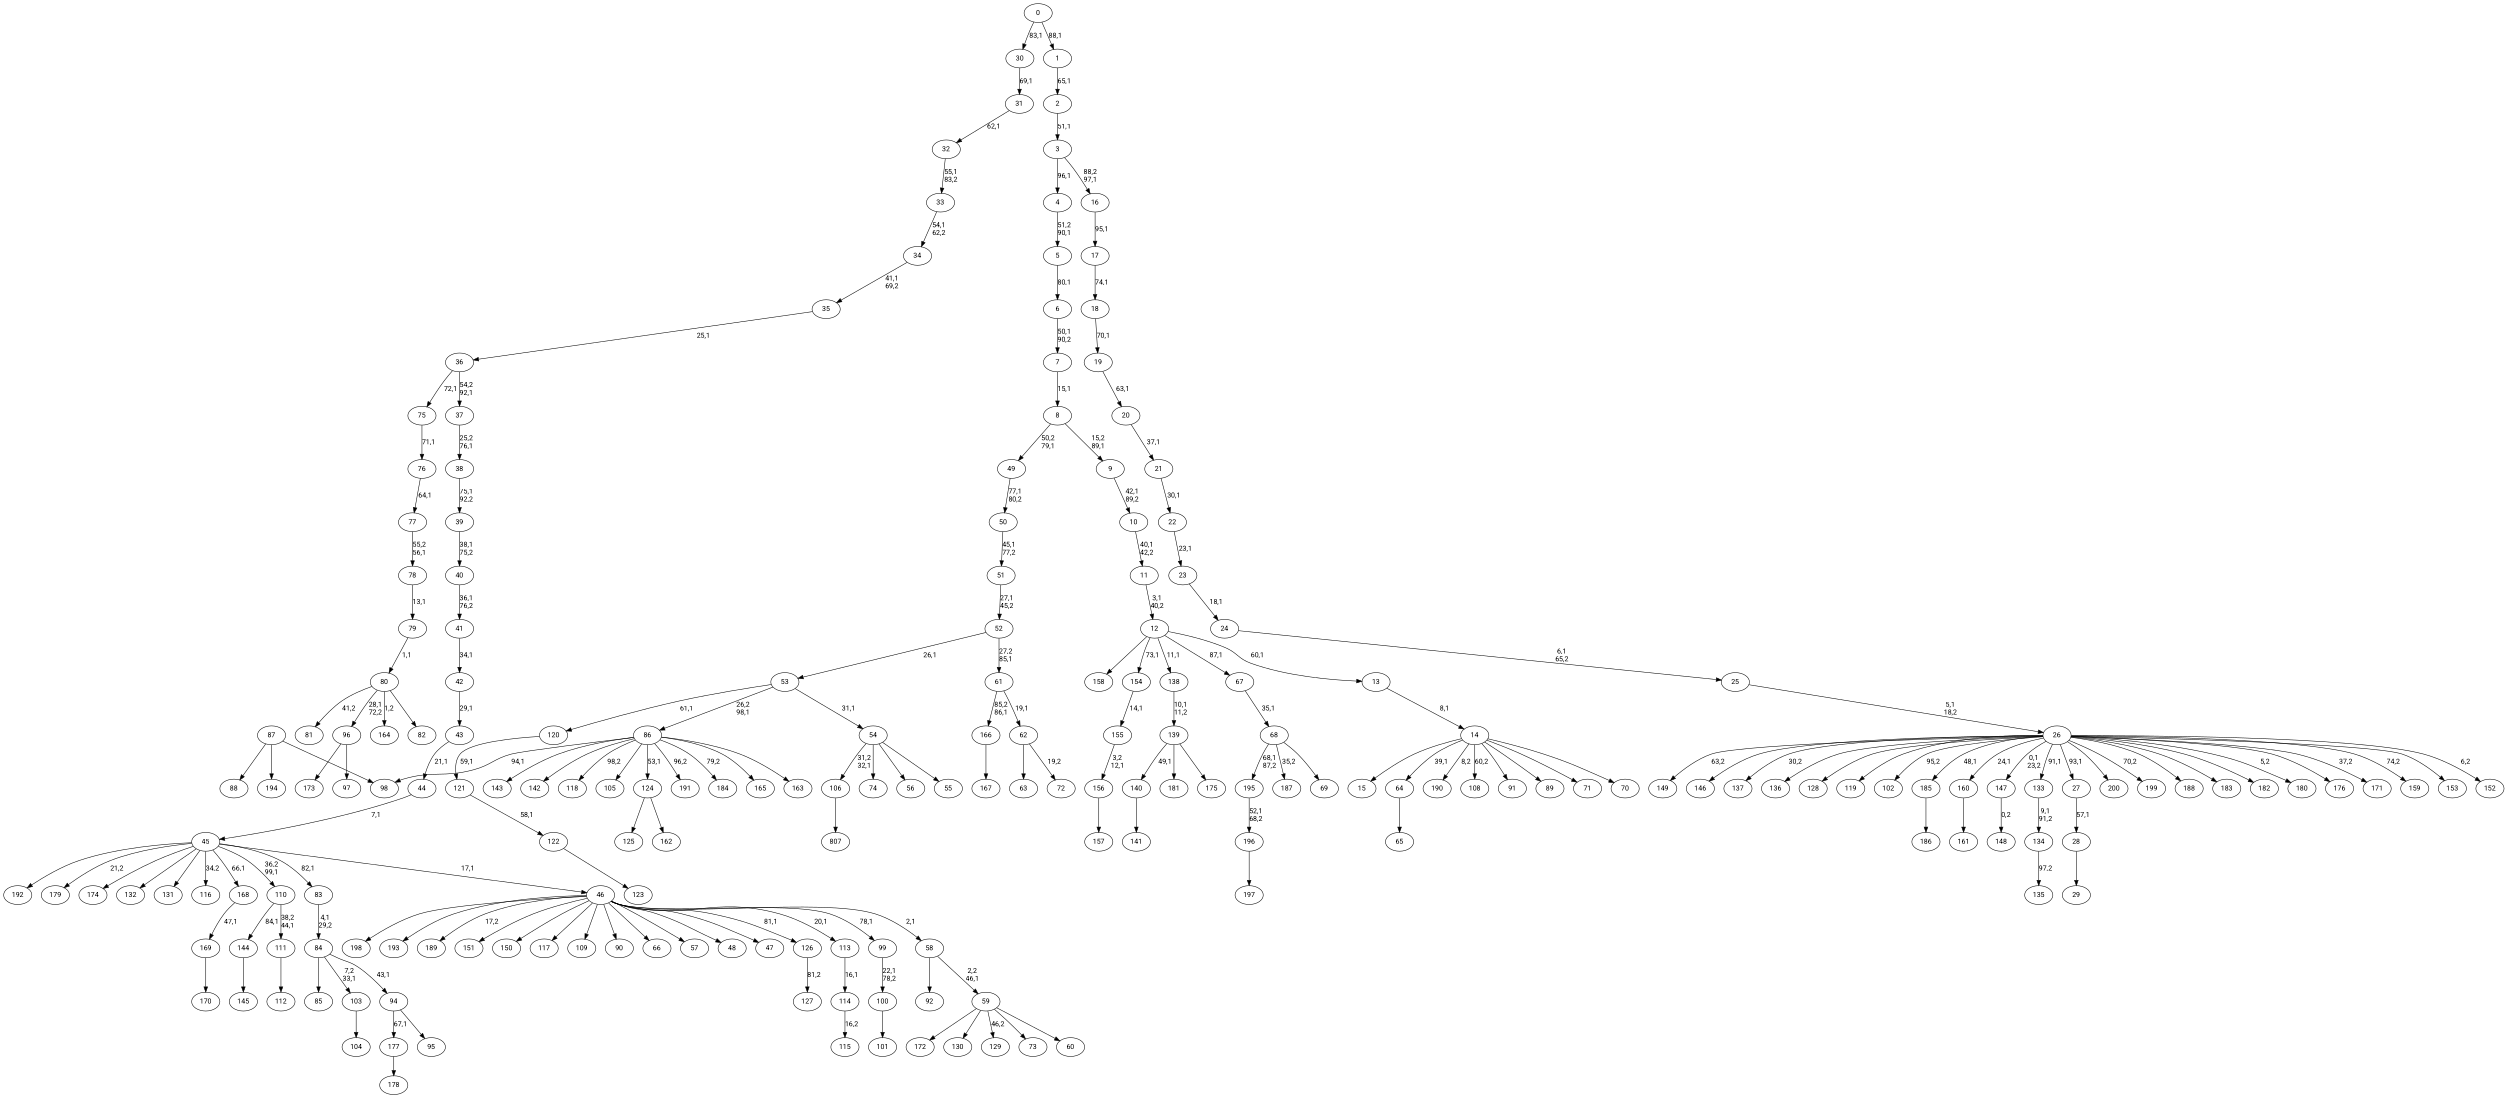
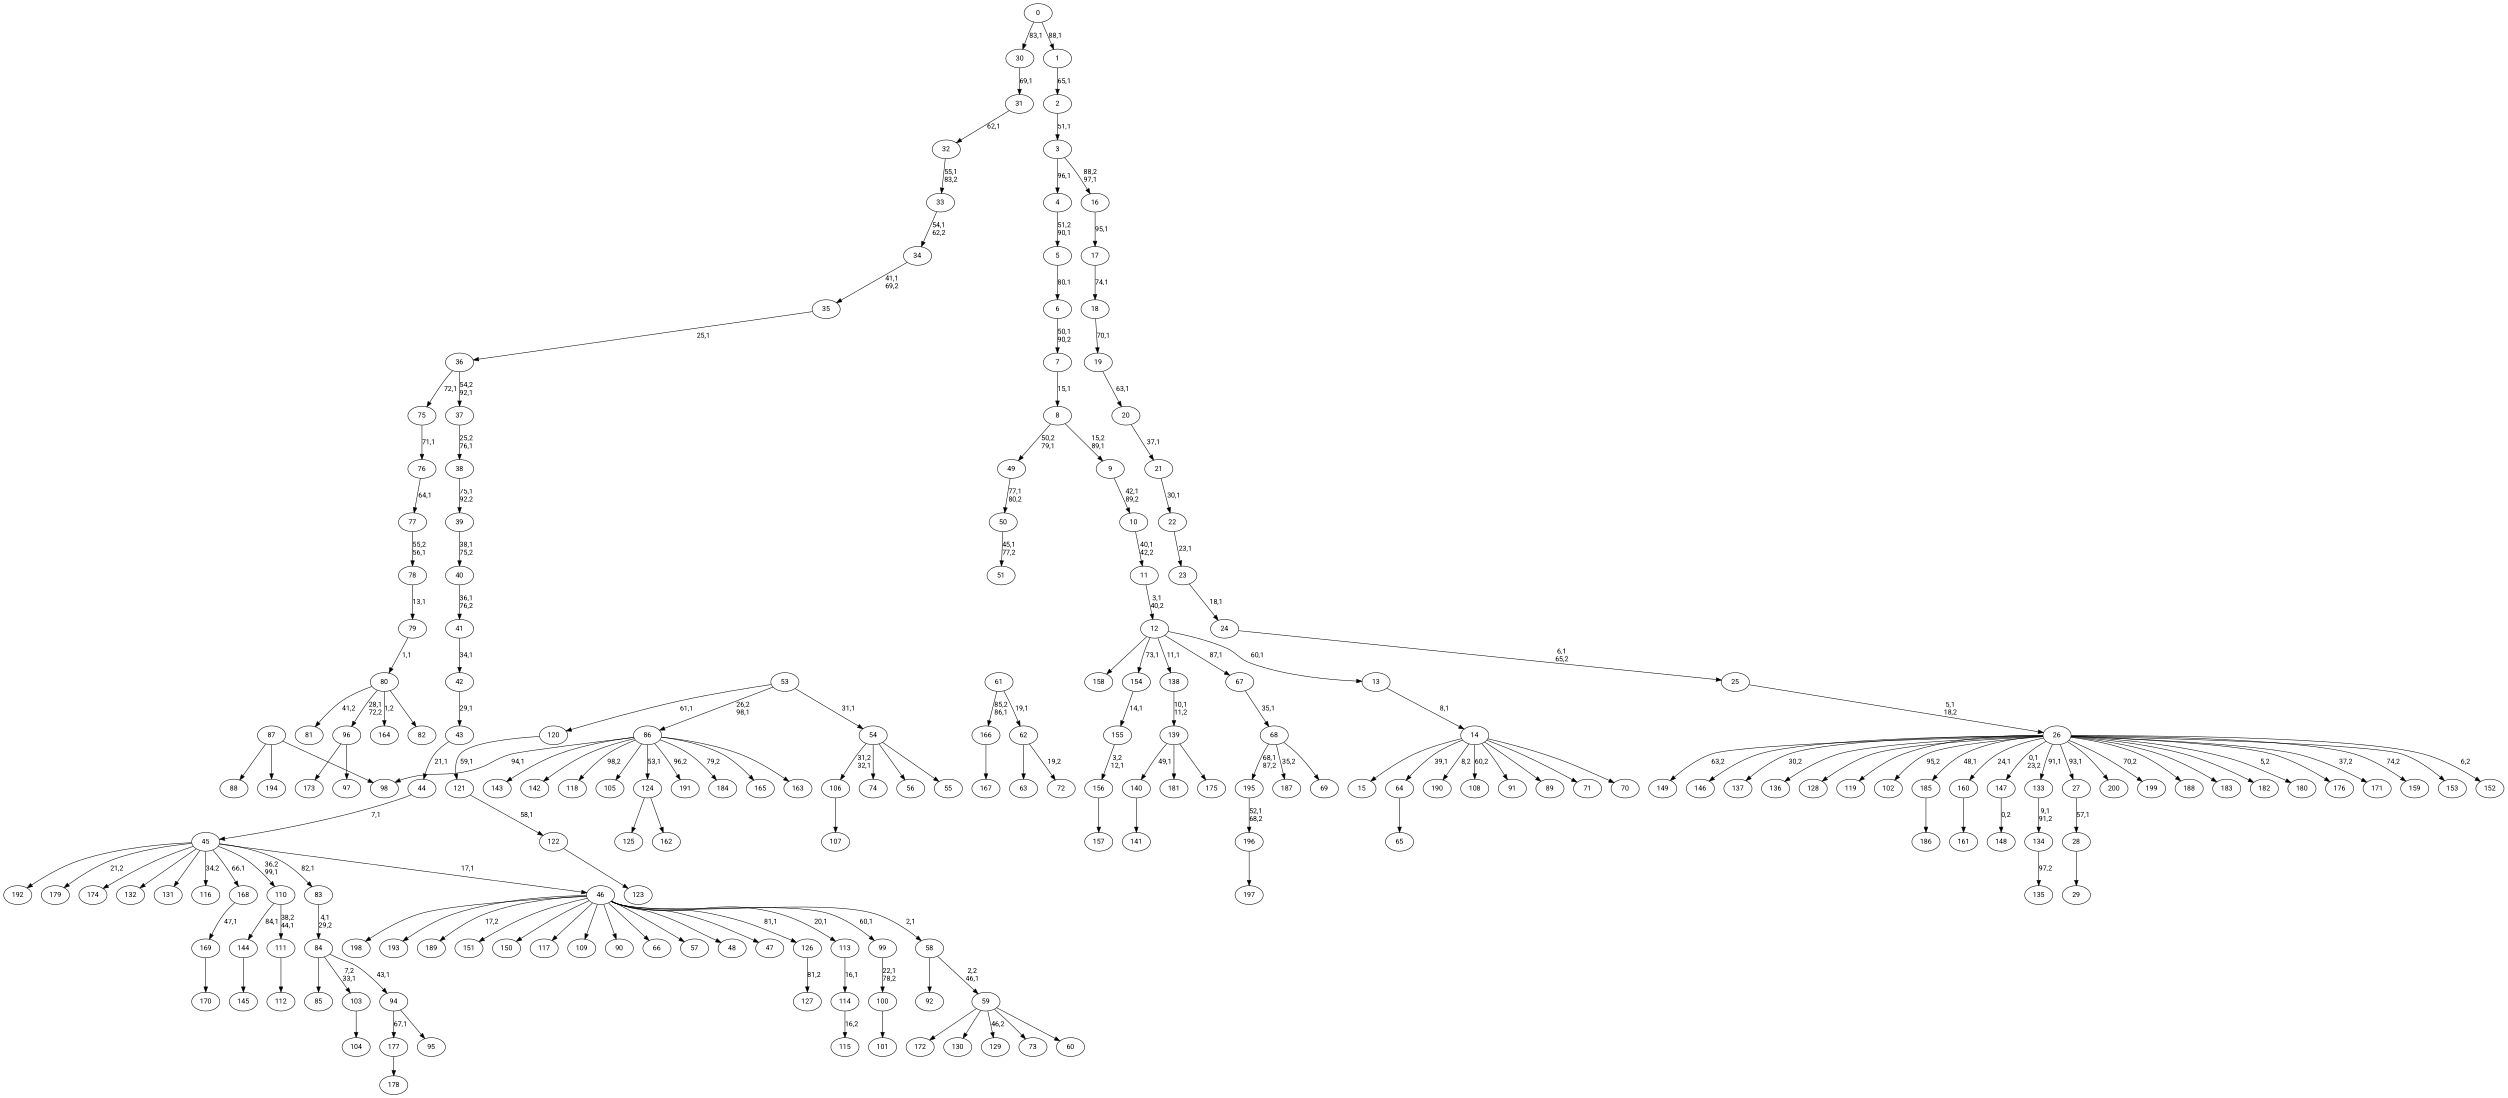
  digraph {
    fontname=Roboto
    node [fontname=Roboto]
    edge [fontname=Roboto]
    196
    197
    195
    185
    186
    177
    178
    169
    170
    168
    166
    167
    160
    161
    156
    157
    155
    154
    147
    148
    144
    145
    140
    141
    139
    181
    175
    138
    134
    135
    133
    126
    127
    124
    162
    125
    122
    123
    121
    120
    114
    115
    113
    111
    112
    110
    106
-   107 [label=807]
+   107
    103
    104
    100
    101
    99
    96
    173
    97
    94
    95
    87
    194
    98
    88
    86
    191
    184
    165
    163
    143
    142
    118
    105
    84
    85
    83
    80
    164
    82
    81
    79
    78
    77
    76
    75
    68
    187
    69
    67
    64
    65
    62
    72
    63
    61
    59
    172
    130
    129
    73
    60
    58
    92
    54
    74
    56
    55
    53
-   52
    51
    50
    49
    46
    198
    193
    189
    151
    150
    117
    109
    90
    66
    57
    48
    47
    45
    192
    179
    174
    132
    131
    116
    44
    43
    42
    41
    40
    39
    38
    37
    36
    35
    34
    33
    32
    31
    30
    28
    29
    27
    26
    200
    199
    188
    183
    182
    180
    176
    171
    159
    153
    152
    149
    146
    137
    136
    128
    119
    102
    25
    24
    23
    22
    21
    20
    19
    18
    17
    16
    14
    190
    108
    91
    89
    71
    70
    15
    13
    12
    158
    11
    10
    9
    8
    7
    6
    5
    4
    3
    2
    1
    0
    196 -> 197
    195 -> 196 [label="52,1\n68,2"]
    185 -> 186
    177 -> 178
    169 -> 170
    168 -> 169 [label="47,1"]
    166 -> 167
    160 -> 161
    156 -> 157
    155 -> 156 [label="3,2\n12,1"]
    154 -> 155 [label="14,1"]
    147 -> 148 [label="0,2"]
    144 -> 145
    140 -> 141
    139 -> 140 [label="49,1"]
    139 -> 181
    139 -> 175
    138 -> 139 [label="10,1\n11,2"]
    134 -> 135 [label="97,2"]
    133 -> 134 [label="9,1\n91,2"]
    126 -> 127 [label="81,2"]
    124 -> 162
    124 -> 125
    122 -> 123
    121 -> 122 [label="58,1"]
    120 -> 121 [label="59,1"]
    114 -> 115 [label="16,2"]
    113 -> 114 [label="16,1"]
    111 -> 112
    110 -> 144 [label="84,1"]
    110 -> 111 [label="38,2\n44,1"]
    106 -> 107
    103 -> 104
    100 -> 101
    99 -> 100 [label="22,1\n78,2"]
    96 -> 173
    96 -> 97
    94 -> 177 [label="67,1"]
    94 -> 95
    87 -> 194
    87 -> 98
    87 -> 88
    86 -> 124 [label="53,1"]
    86 -> 98 [label="94,1"]
    86 -> 191 [label="96,2"]
    86 -> 184 [label="79,2"]
    86 -> 165
    86 -> 163
    86 -> 143
    86 -> 142
    86 -> 118 [label="98,2"]
    86 -> 105
    84 -> 103 [label="7,2\n33,1"]
    84 -> 94 [label="43,1"]
    84 -> 85
    83 -> 84 [label="4,1\n29,2"]
    80 -> 96 [label="28,1\n72,2"]
    80 -> 164 [label="1,2"]
    80 -> 82
    80 -> 81 [label="41,2"]
    79 -> 80 [label="1,1"]
    78 -> 79 [label="13,1"]
    77 -> 78 [label="55,2\n56,1"]
    76 -> 77 [label="64,1"]
    75 -> 76 [label="71,1"]
    68 -> 195 [label="68,1\n87,2"]
    68 -> 187 [label="35,2"]
    68 -> 69
    67 -> 68 [label="35,1"]
    64 -> 65
    62 -> 72 [label="19,2"]
    62 -> 63
    61 -> 166 [label="85,2\n86,1"]
    61 -> 62 [label="19,1"]
    59 -> 172
    59 -> 130
    59 -> 129 [label="46,2"]
    59 -> 73
    59 -> 60
    58 -> 59 [label="2,2\n46,1"]
    58 -> 92
    54 -> 106 [label="31,2\n32,1"]
    54 -> 74
    54 -> 56
    54 -> 55
    53 -> 120 [label="61,1"]
    53 -> 86 [label="26,2\n98,1"]
    53 -> 54 [label="31,1"]
-   52 -> 61 [label="27,2\n85,1"]
-   52 -> 53 [label="26,1"]
-   51 -> 52 [label="27,1\n45,2"]
    50 -> 51 [label="45,1\n77,2"]
    49 -> 50 [label="77,1\n80,2"]
    46 -> 126 [label="81,1"]
    46 -> 113 [label="20,1"]
-   46 -> 99 [label="78,1"]
+   46 -> 99 [label="60,1"]
    46 -> 58 [label="2,1"]
    46 -> 198
    46 -> 193
    46 -> 189 [label="17,2"]
    46 -> 151
    46 -> 150
    46 -> 117
    46 -> 109
    46 -> 90
    46 -> 66
    46 -> 57
    46 -> 48
    46 -> 47
    45 -> 168 [label="66,1"]
    45 -> 110 [label="36,2\n99,1"]
    45 -> 83 [label="82,1"]
    45 -> 46 [label="17,1"]
    45 -> 192
    45 -> 179 [label="21,2"]
    45 -> 174
    45 -> 132
    45 -> 131
    45 -> 116 [label="34,2"]
    44 -> 45 [label="7,1"]
    43 -> 44 [label="21,1"]
    42 -> 43 [label="29,1"]
    41 -> 42 [label="34,1"]
    40 -> 41 [label="36,1\n76,2"]
    39 -> 40 [label="38,1\n75,2"]
    38 -> 39 [label="75,1\n92,2"]
    37 -> 38 [label="25,2\n76,1"]
    36 -> 75 [label="72,1"]
    36 -> 37 [label="54,2\n92,1"]
    35 -> 36 [label="25,1"]
    34 -> 35 [label="41,1\n69,2"]
    33 -> 34 [label="54,1\n62,2"]
    32 -> 33 [label="55,1\n83,2"]
    31 -> 32 [label="62,1"]
    30 -> 31 [label="69,1"]
    28 -> 29
    27 -> 28 [label="57,1"]
    26 -> 185 [label="48,1"]
    26 -> 160 [label="24,1"]
    26 -> 147 [label="0,1\n23,2"]
    26 -> 133 [label="91,1"]
    26 -> 27 [label="93,1"]
    26 -> 200
    26 -> 199 [label="70,2"]
    26 -> 188
    26 -> 183
    26 -> 182
    26 -> 180 [label="5,2"]
    26 -> 176
    26 -> 171 [label="37,2"]
    26 -> 159 [label="74,2"]
    26 -> 153
    26 -> 152 [label="6,2"]
    26 -> 149 [label="63,2"]
    26 -> 146
    26 -> 137 [label="30,2"]
    26 -> 136
    26 -> 128
    26 -> 119
    26 -> 102 [label="95,2"]
    25 -> 26 [label="5,1\n18,2"]
    24 -> 25 [label="6,1\n65,2"]
    23 -> 24 [label="18,1"]
    22 -> 23 [label="23,1"]
    21 -> 22 [label="30,1"]
    20 -> 21 [label="37,1"]
    19 -> 20 [label="63,1"]
    18 -> 19 [label="70,1"]
    17 -> 18 [label="74,1"]
    16 -> 17 [label="95,1"]
    14 -> 64 [label="39,1"]
    14 -> 190 [label="8,2"]
    14 -> 108 [label="60,2"]
    14 -> 91
    14 -> 89
    14 -> 71
    14 -> 70
    14 -> 15
    13 -> 14 [label="8,1"]
    12 -> 154 [label="73,1"]
    12 -> 138 [label="11,1"]
    12 -> 67 [label="87,1"]
    12 -> 13 [label="60,1"]
    12 -> 158
    11 -> 12 [label="3,1\n40,2"]
    10 -> 11 [label="40,1\n42,2"]
    9 -> 10 [label="42,1\n89,2"]
    8 -> 49 [label="50,2\n79,1"]
    8 -> 9 [label="15,2\n89,1"]
    7 -> 8 [label="15,1"]
    6 -> 7 [label="50,1\n90,2"]
    5 -> 6 [label="80,1"]
    4 -> 5 [label="51,2\n90,1"]
    3 -> 16 [label="88,2\n97,1"]
    3 -> 4 [label="96,1"]
    2 -> 3 [label="51,1"]
    1 -> 2 [label="65,1"]
    0 -> 30 [label="83,1"]
    0 -> 1 [label="88,1"]
  }
